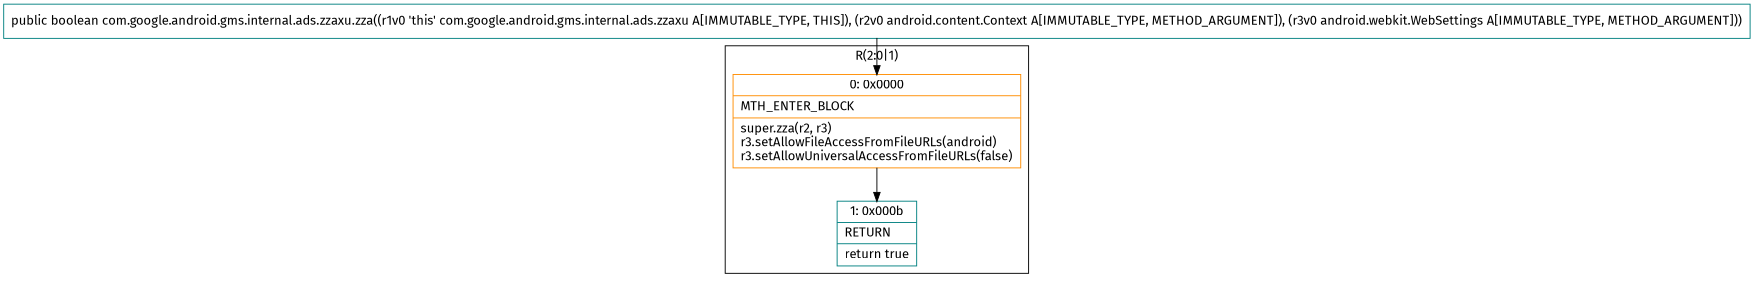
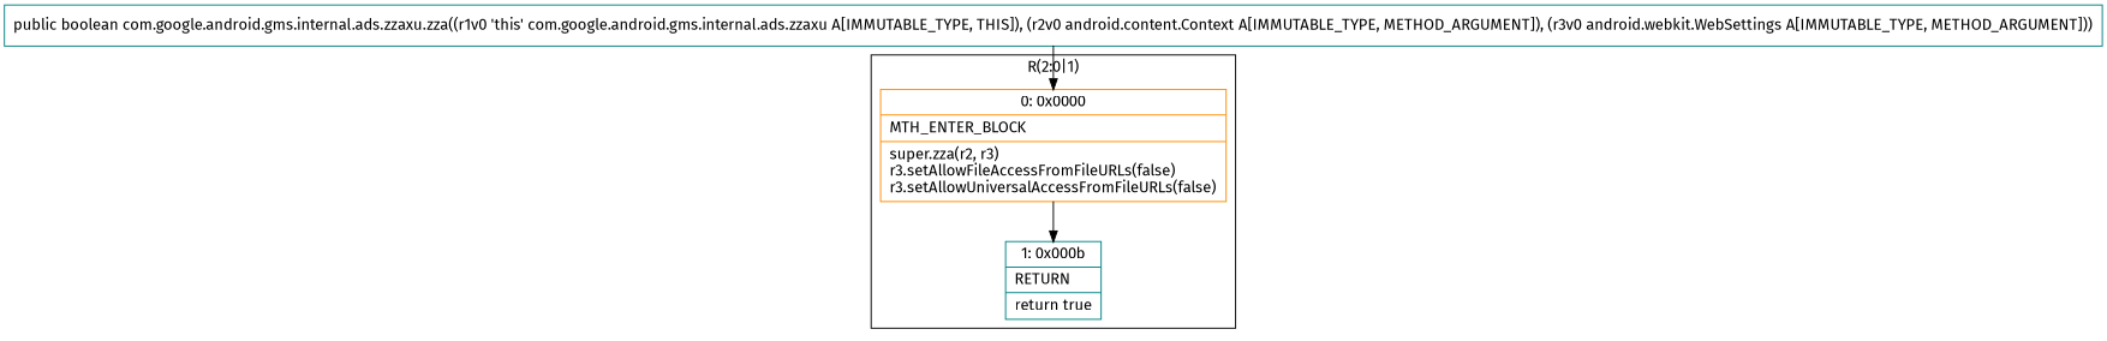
  digraph {
    fontname="Fira Sans"
    node [color=teal shape=record fontname="Fira Sans"]
    edge [fontname="Fira Sans"]
-   n1 [color=darkorange label="{0\:\ 0x0000|MTH_ENTER_BLOCK\l|super.zza(r2, r3)\lr3.setAllowFileAccessFromFileURLs(android)\lr3.setAllowUniversalAccessFromFileURLs(false)\l}"]
+   n1 [color=darkorange label="{0\:\ 0x0000|MTH_ENTER_BLOCK\l|super.zza(r2, r3)\lr3.setAllowFileAccessFromFileURLs(false)\lr3.setAllowUniversalAccessFromFileURLs(false)\l}"]
    n2 [label="{1\:\ 0x000b|RETURN\l|return true\l}"]
    n3 [label="{public boolean com.google.android.gms.internal.ads.zzaxu.zza((r1v0 'this' com.google.android.gms.internal.ads.zzaxu A[IMMUTABLE_TYPE, THIS]), (r2v0 android.content.Context A[IMMUTABLE_TYPE, METHOD_ARGUMENT]), (r3v0 android.webkit.WebSettings A[IMMUTABLE_TYPE, METHOD_ARGUMENT])) }"]
    subgraph cluster_1 {
      label="R(2:0|1)"
      n1
      n2
    }
    n1 -> n2
    n3 -> n1
  }
